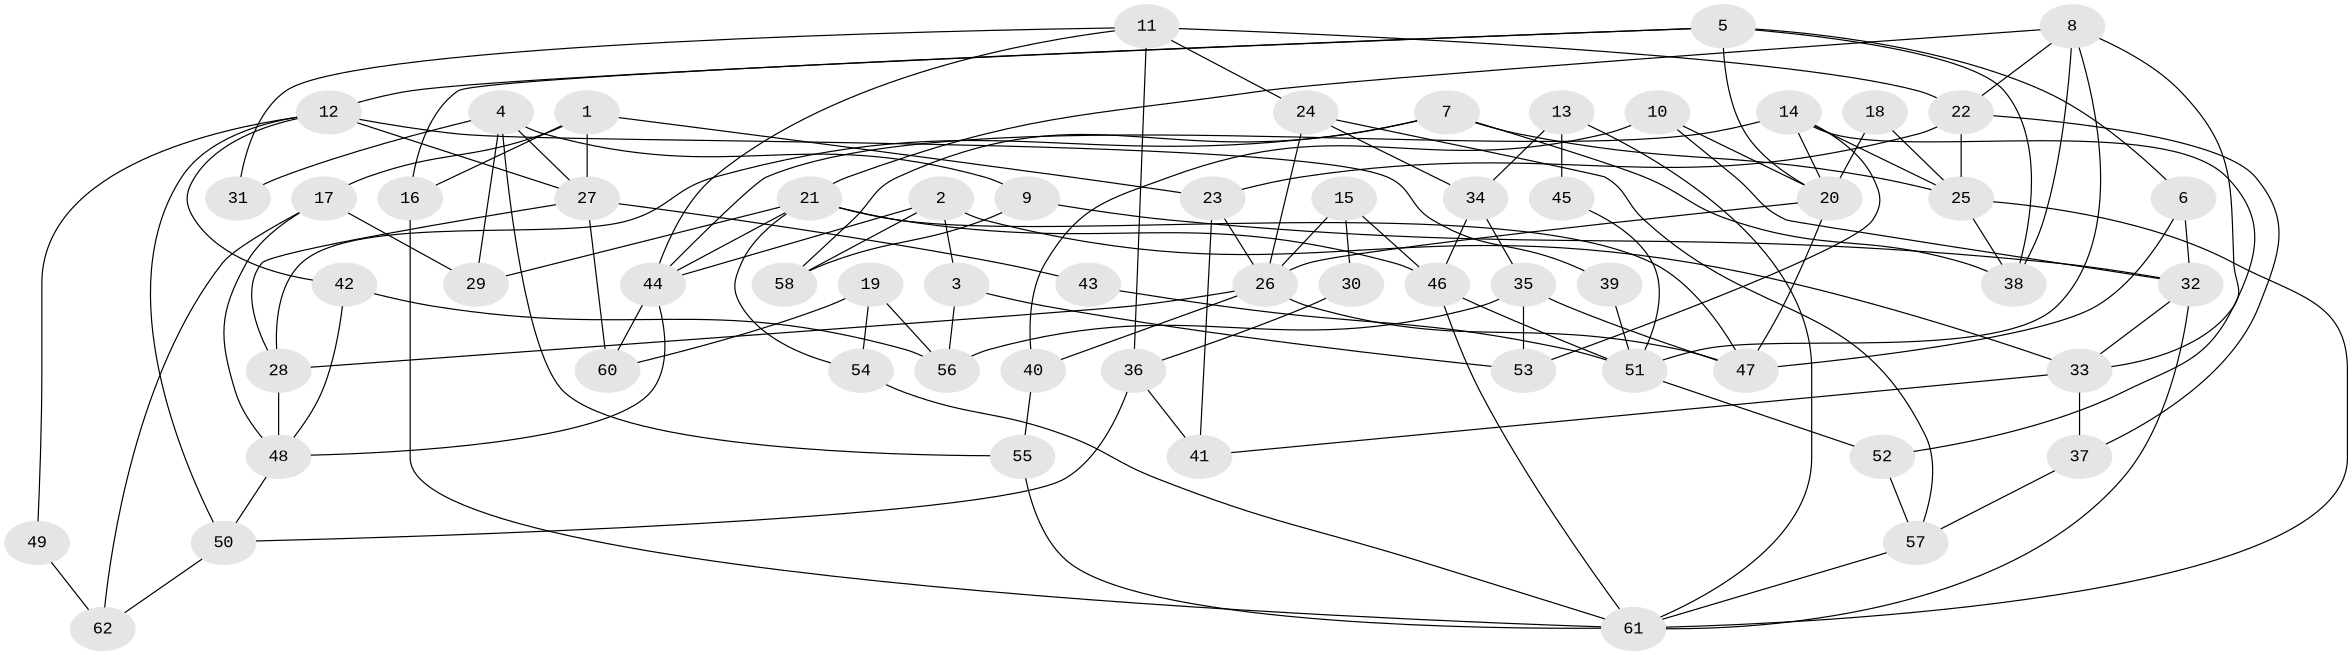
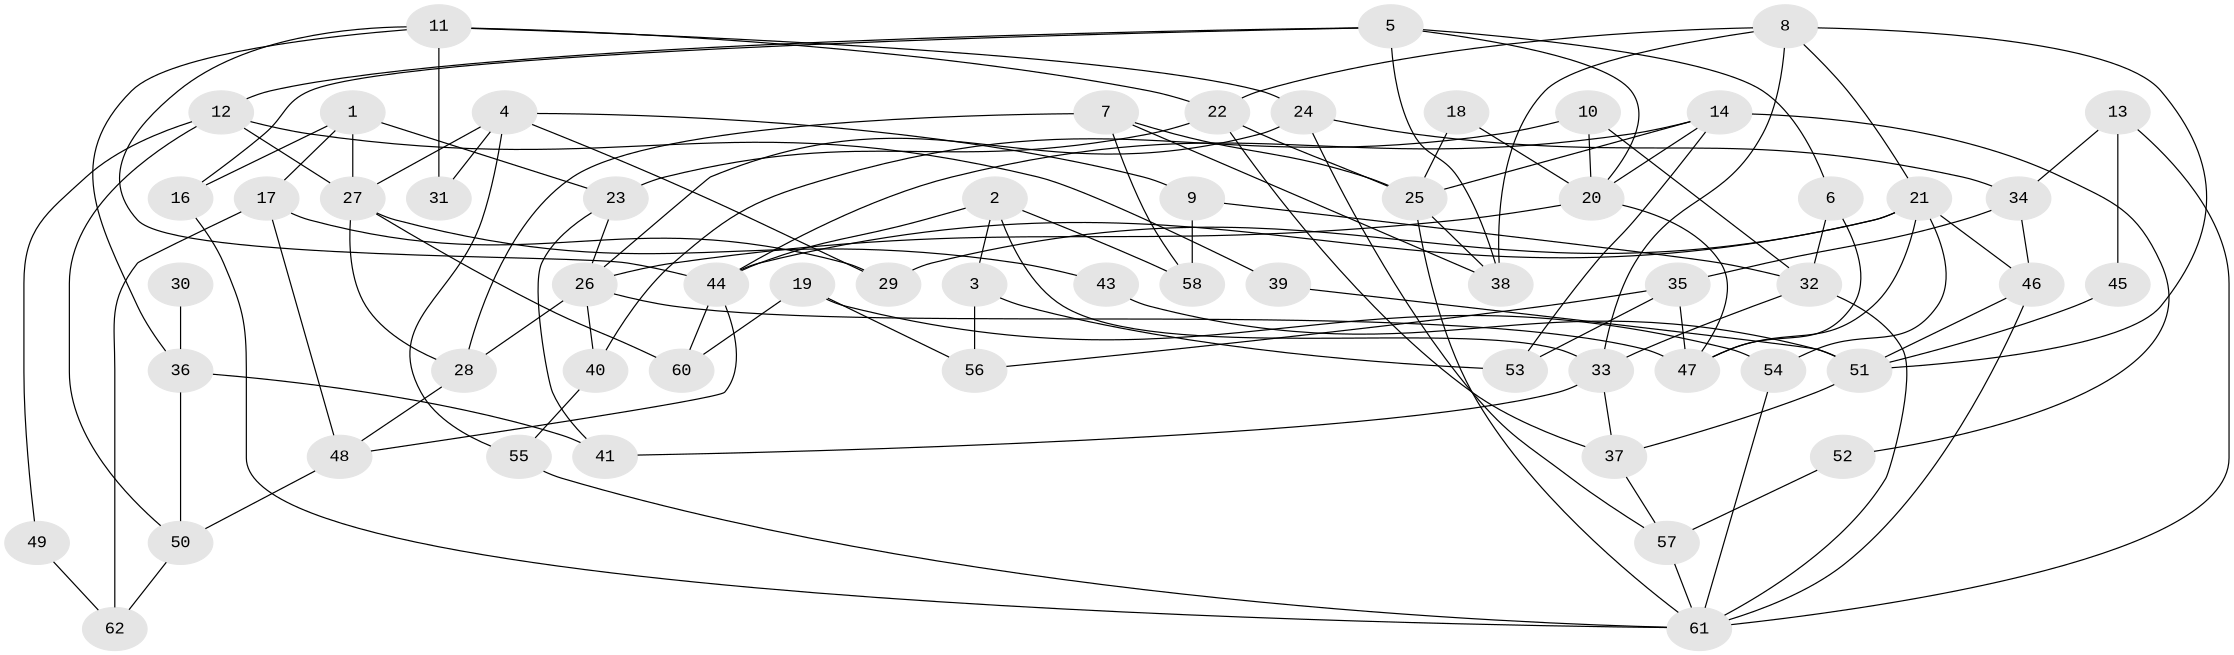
  graph {
    fontname="Liberation Mono"
    node [color=gray90 fontname="Liberation Mono" style=filled]
    edge [fontname="Liberation Mono"]
    1
    16
    17
    23
    27
    61
    29
    48
    62
    26
    41
    28
    60
    43
    2
    3
    33
    44
    58
    53
    56
    37
    4
    9
    31
    55
    32
    5
    6
    12
    20
    38
    47
    39
-   42
    49
    50
    7
    25
    8
    21
    22
    51
    46
    54
    52
    10
    40
    11
    24
    36
    34
    57
    13
    45
    35
    14
-   15
    30
    18
    19
    1 -- 16
    1 -- 17
    1 -- 23
    1 -- 27
    16 -- 61
    17 -- 29
    17 -- 48
    17 -- 62
    23 -- 26
    23 -- 41
    27 -- 28
    27 -- 60
    27 -- 43
    48 -- 50
    26 -- 28
    26 -- 47
    26 -- 40
    28 -- 48
    43 -- 51
    2 -- 3
    2 -- 33
    2 -- 44
    2 -- 58
    3 -- 53
    3 -- 56
    33 -- 41
    33 -- 37
    44 -- 48
    44 -- 60
    37 -- 57
    4 -- 27
    4 -- 29
    4 -- 9
    4 -- 31
    4 -- 55
    9 -- 58
    9 -- 32
    55 -- 61
    32 -- 61
    32 -- 33
    5 -- 16
    5 -- 6
    5 -- 12
    5 -- 20
    5 -- 38
    6 -- 32
    6 -- 47
    12 -- 27
    12 -- 39
-   12 -- 42
    12 -- 49
    12 -- 50
    20 -- 26
    20 -- 47
    39 -- 51
-   42 -- 48
-   42 -- 56
    49 -- 62
    50 -- 62
    7 -- 28
    7 -- 58
    7 -- 38
    7 -- 25
    25 -- 61
    25 -- 38
    8 -- 33
    8 -- 38
    8 -- 21
    8 -- 22
    8 -- 51
    21 -- 29
    21 -- 44
    21 -- 47
    21 -- 46
    21 -- 54
    22 -- 23
    22 -- 37
    22 -- 25
-   51 -- 52
+   51 -- 37
    46 -- 61
    46 -- 51
    54 -- 61
    52 -- 57
    10 -- 32
    10 -- 20
    10 -- 40
    40 -- 55
    11 -- 44
    11 -- 31
    11 -- 22
    11 -- 24
    11 -- 36
    24 -- 26
    24 -- 34
    24 -- 57
    36 -- 41
    36 -- 50
    34 -- 46
    34 -- 35
    57 -- 61
    13 -- 61
    13 -- 34
    13 -- 45
    45 -- 51
    35 -- 53
    35 -- 56
    35 -- 47
    14 -- 44
    14 -- 53
    14 -- 20
    14 -- 25
    14 -- 52
-   15 -- 26
-   15 -- 46
-   15 -- 30
    30 -- 36
    18 -- 20
    18 -- 25
    19 -- 60
    19 -- 56
    19 -- 54
  }
